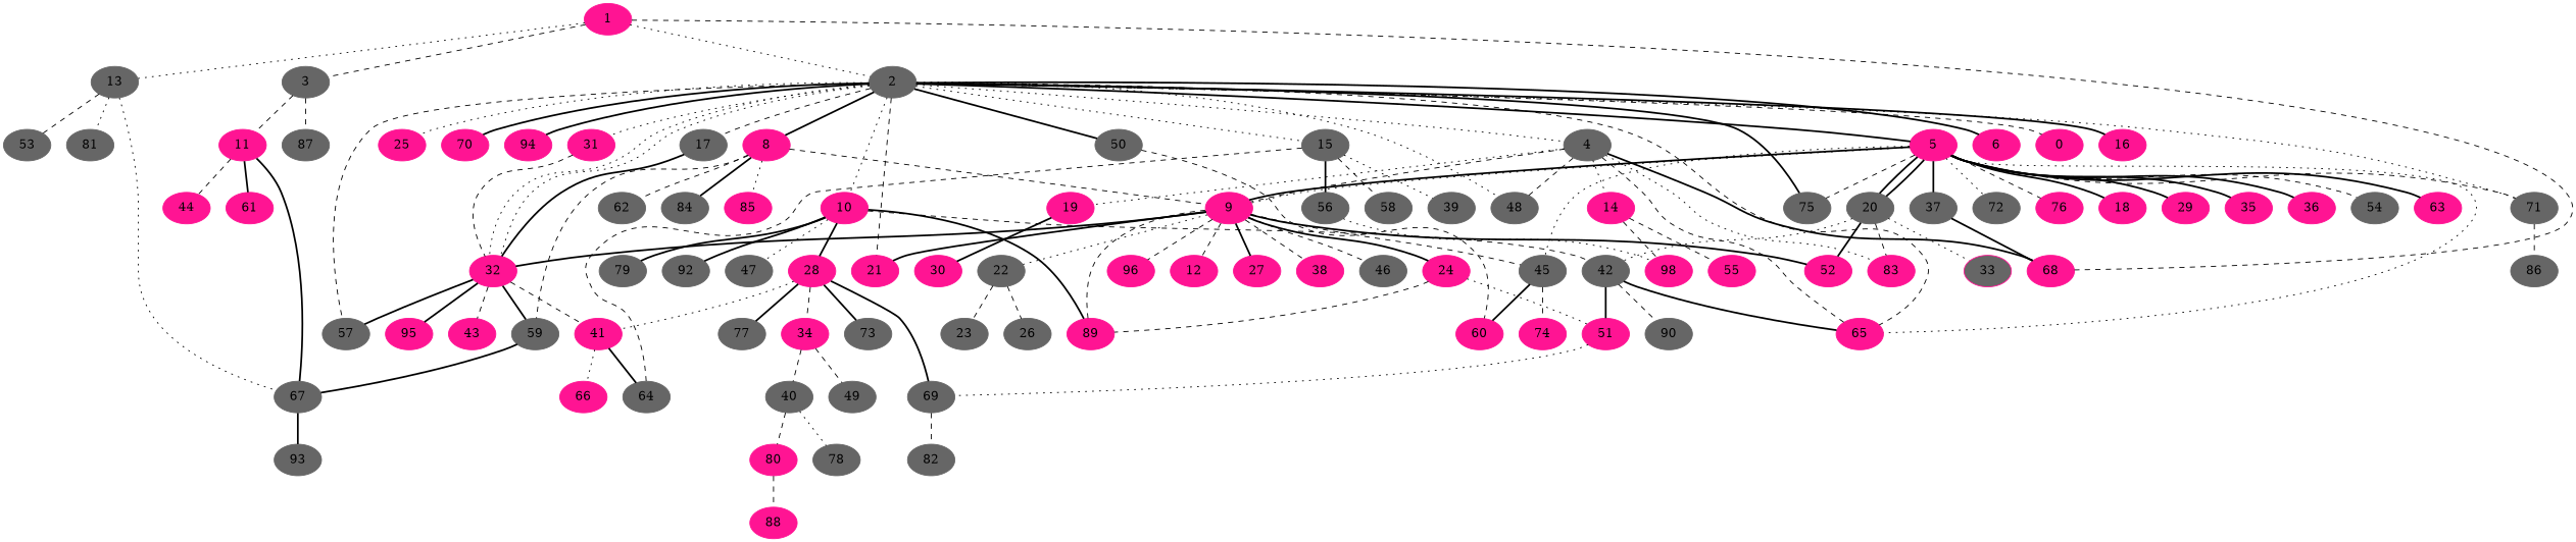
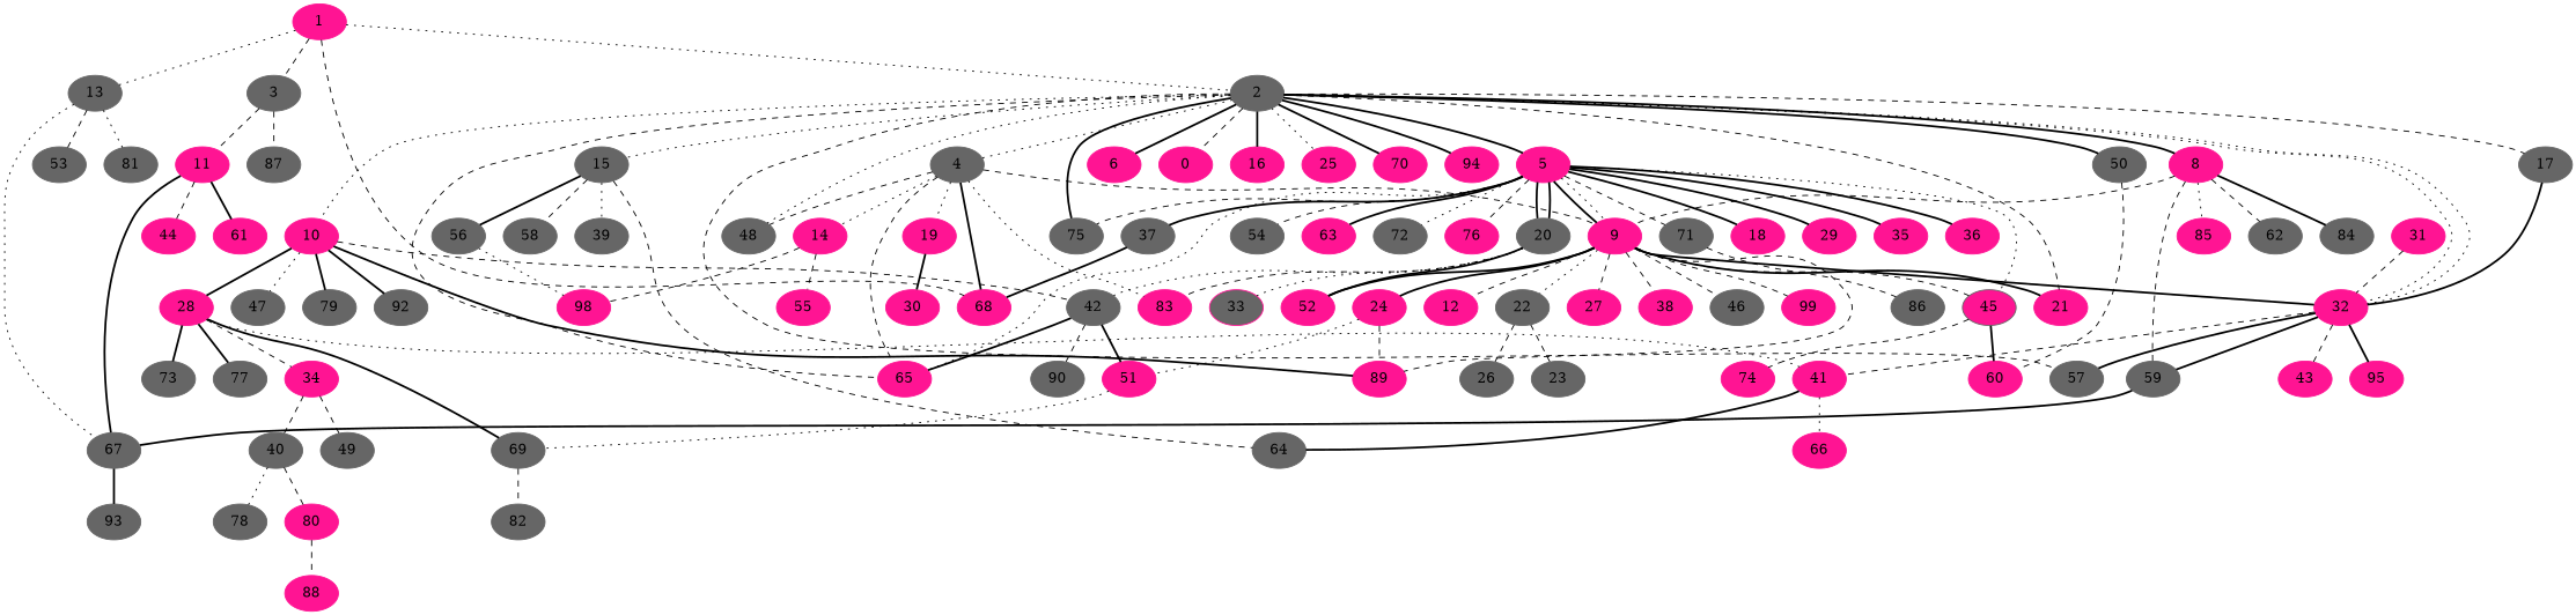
  graph {
    node [color=deeppink style=filled]
    edge [style=dashed]
    2 [color=gray40]
    1
    3 [color=gray40]
    13 [color=gray40]
    68
    4 [color=gray40]
    5
    6
    n9 [label=0]
    8
    10
    15 [color=gray40]
    16
    17 [color=gray40]
    21
    25
    31
    32
    48 [color=gray40]
    50 [color=gray40]
    57 [color=gray40]
    65
    70
    71 [color=gray40]
    75 [color=gray40]
    94
    11
    87 [color=gray40]
    67 [color=gray40]
    53 [color=gray40]
    81 [color=gray40]
    9
    14
    19
    83
    18
    20 [color=gray40]
    29
    35
    36
    37 [color=gray40]
-   45 [color=gray40]
+   45 [color=gray40 fillcolor=deeppink]
    54 [color=gray40]
    63
    72 [color=gray40]
    76
    59 [color=gray40]
    62 [color=gray40]
    84 [color=gray40]
    85
    42 [color=gray40]
    89
    28
    47 [color=gray40]
    79 [color=gray40]
    92 [color=gray40]
    39 [color=gray40]
    56 [color=gray40]
    58 [color=gray40]
    64 [color=gray40]
    41
    43
    95
    60
    86 [color=gray40]
    44
    61
    12
    22 [color=gray40]
    24
    27
    38
    46 [color=gray40]
    52
-   96
+   96 [label=99]
    55
    n77 [label=98]
    30
    33 [fillcolor=gray40]
    51
    90 [color=gray40]
    74
    23 [color=gray40]
    26 [color=gray40]
    34
    69 [color=gray40]
    73 [color=gray40]
    77 [color=gray40]
    93 [color=gray40]
    40 [color=gray40]
    49 [color=gray40]
    66
    82 [color=gray40]
    78 [color=gray40]
    80
    88
    2 -- 4 [style=dotted]
    2 -- 5 [style=bold]
    2 -- 6 [style=bold]
    2 -- n9
    2 -- 8 [style=bold]
    2 -- 10 [style=dotted]
    2 -- 15 [style=dotted]
    2 -- 16 [style=bold]
    2 -- 17
    2 -- 21
    2 -- 25 [style=dotted]
-   2 -- 31 [style=dotted]
    2 -- 32 [style=dotted]
    2 -- 32 [style=dotted]
    2 -- 48 [style=dotted]
    2 -- 50 [style=bold]
    2 -- 57
    2 -- 65
    2 -- 70 [style=bold]
-   2 -- 71 [style=dotted]
    2 -- 75 [style=bold]
    2 -- 94 [style=bold]
    1 -- 2 [style=dotted]
    1 -- 3
    1 -- 13 [style=dotted]
    1 -- 68
    3 -- 11
    3 -- 87
    13 -- 67 [style=dotted]
    13 -- 53
    13 -- 81 [style=dotted]
    4 -- 68 [style=bold]
    4 -- 48
    4 -- 65
    4 -- 9
    4 -- 14 [style=dotted]
    4 -- 19 [style=dotted]
    4 -- 83 [style=dotted]
    5 -- 65 [style=dotted]
    5 -- 71
    5 -- 75
    5 -- 9 [style=bold]
    5 -- 9 [style=dotted]
    5 -- 18 [style=bold]
    5 -- 20 [style=bold]
    5 -- 20 [style=bold]
    5 -- 29 [style=bold]
    5 -- 35 [style=bold]
    5 -- 36 [style=bold]
    5 -- 37 [style=bold]
    5 -- 45 [style=dotted]
    5 -- 54
    5 -- 63 [style=bold]
    5 -- 72 [style=dotted]
    5 -- 76
    8 -- 9
    8 -- 59
    8 -- 62
    8 -- 84 [style=bold]
    8 -- 85 [style=dotted]
    10 -- 42
    10 -- 89 [style=bold]
    10 -- 28 [style=bold]
    10 -- 47 [style=dotted]
    10 -- 79 [style=bold]
    10 -- 92 [style=bold]
    15 -- 39 [style=dotted]
    15 -- 56 [style=bold]
    15 -- 58
    15 -- 64
    17 -- 32 [style=bold]
    31 -- 32
    32 -- 57 [style=bold]
    32 -- 59 [style=bold]
    32 -- 41
    32 -- 43
    32 -- 95 [style=bold]
    50 -- 60
    71 -- 86
    11 -- 67 [style=bold]
    11 -- 44
    11 -- 61 [style=bold]
    67 -- 93 [style=bold]
    9 -- 21 [style=bold]
    9 -- 32 [style=bold]
    9 -- 45
    9 -- 89
    9 -- 12
    9 -- 22 [style=dotted]
    9 -- 24 [style=bold]
-   9 -- 27 [style=bold]
+   9 -- 27
    9 -- 38
    9 -- 46
    9 -- 52 [style=bold]
    9 -- 96
    14 -- 55
    14 -- n77
    19 -- 30 [style=bold]
    20 -- 83
    20 -- 42 [style=dotted]
    20 -- 52 [style=bold]
    20 -- 33 [style=dotted]
    37 -- 68 [style=bold]
    45 -- 60 [style=bold]
    45 -- 74
    59 -- 67 [style=bold]
    42 -- 65 [style=bold]
    42 -- 51 [style=bold]
    42 -- 90
    28 -- 41 [style=dotted]
    28 -- 34
    28 -- 69 [style=bold]
    28 -- 73 [style=bold]
    28 -- 77 [style=bold]
    56 -- n77 [style=dotted]
    41 -- 64 [style=bold]
    41 -- 66 [style=dotted]
    22 -- 23
    22 -- 26
    24 -- 89
    24 -- 51 [style=dotted]
    51 -- 69 [style=dotted]
    34 -- 40
    34 -- 49
    69 -- 82
    40 -- 78 [style=dotted]
    40 -- 80
    80 -- 88
  }
